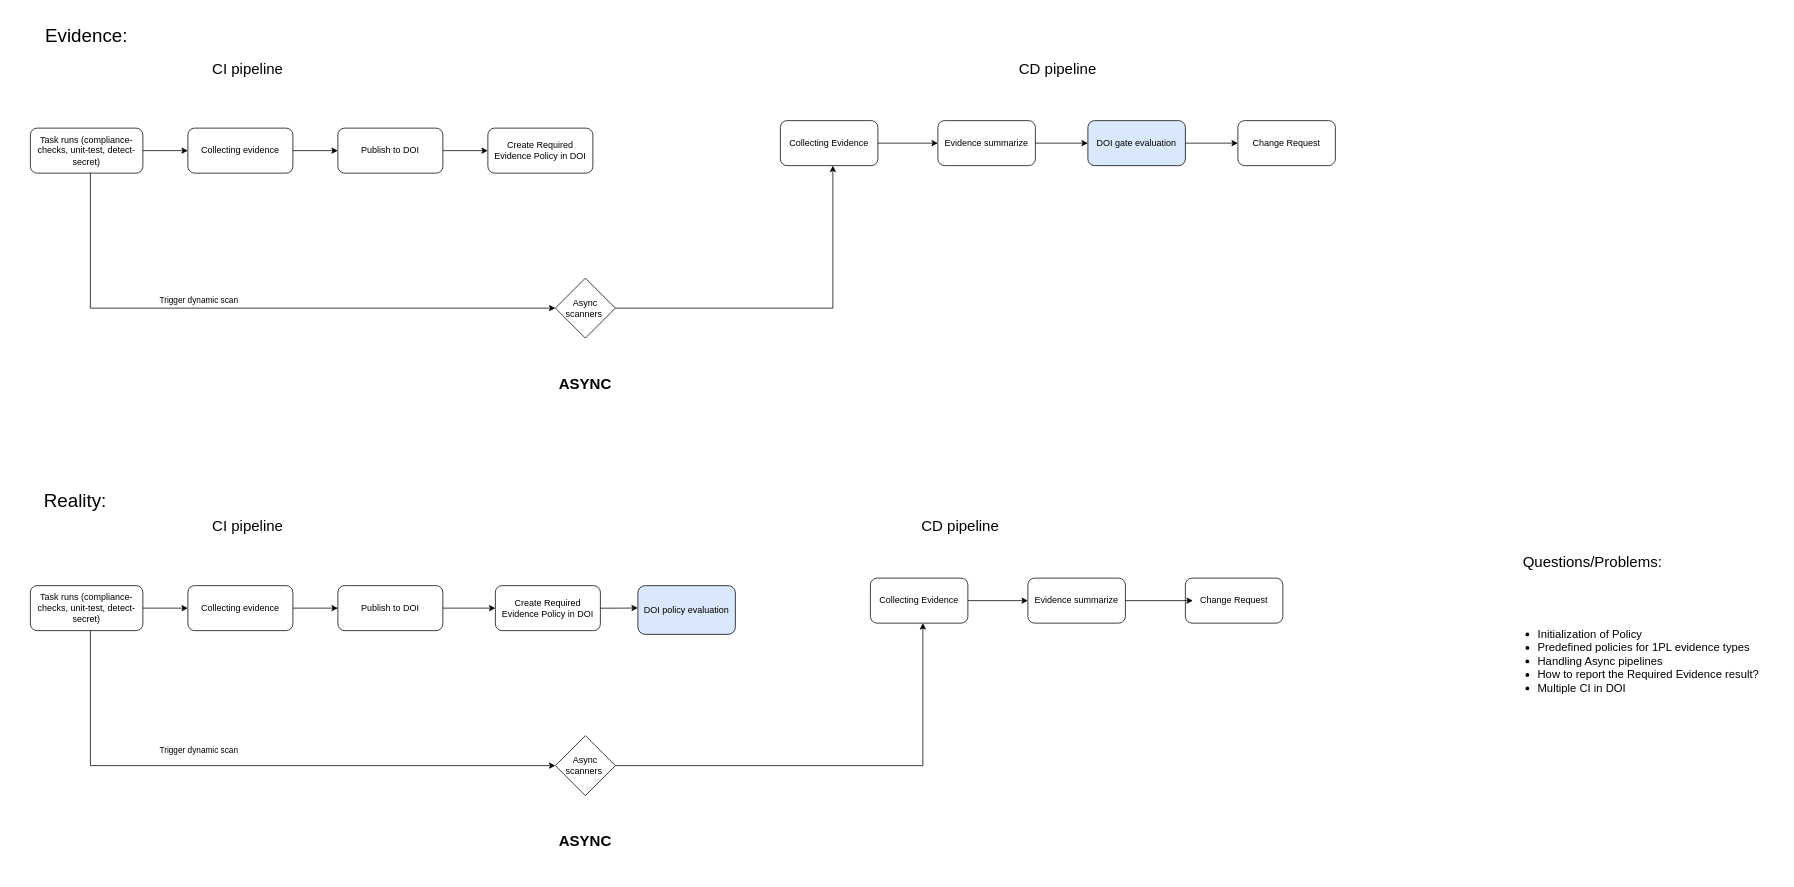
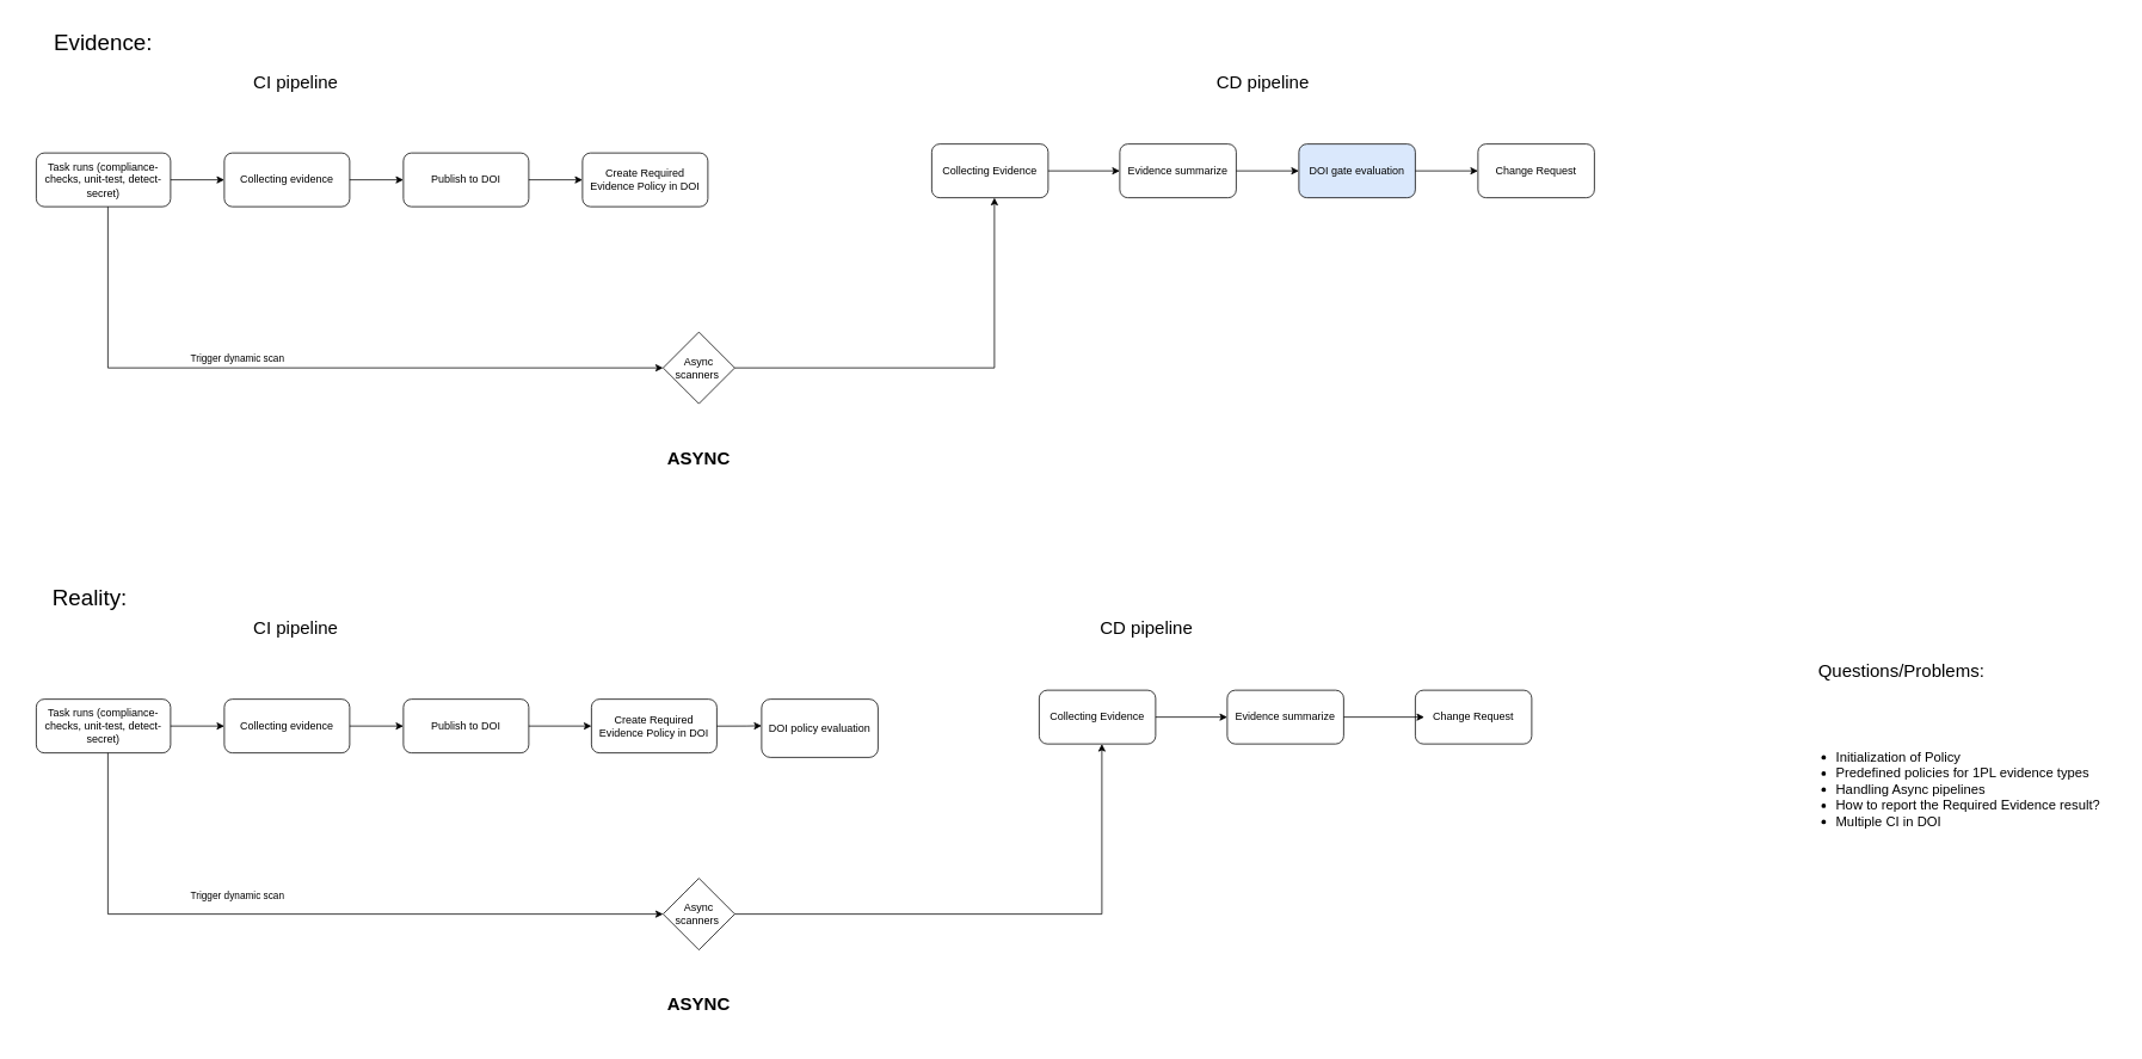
  <mxCell id="0" />
  <mxCell id="1" parent="0" />
  <mxCell id="2" value="Task runs (compliance-checks, unit-test, detect-secret)" style="rounded=1;whiteSpace=wrap;html=1;fontSize=12;glass=0;strokeWidth=1;shadow=0;" parent="1" vertex="1"><mxGeometry x="40" y="170" width="150" height="60" as="geometry" /></mxCell>
  <mxCell id="3" value="Collecting evidence" style="rounded=1;whiteSpace=wrap;html=1;fontSize=12;glass=0;strokeWidth=1;shadow=0;" parent="1" vertex="1"><mxGeometry x="250" y="170" width="140" height="60" as="geometry" /></mxCell>
  <mxCell id="4" value="&lt;font style=&quot;font-size: 20px;&quot;&gt;CI pipeline&lt;/font&gt;" style="text;html=1;strokeColor=none;fillColor=none;align=center;verticalAlign=middle;whiteSpace=wrap;rounded=0;" vertex="1" parent="1"><mxGeometry x="250" y="50" width="160" height="80" as="geometry" /></mxCell>
  <mxCell id="5" value="&lt;font style=&quot;font-size: 20px;&quot;&gt;CD pipeline&lt;/font&gt;" style="text;html=1;strokeColor=none;fillColor=none;align=center;verticalAlign=middle;whiteSpace=wrap;rounded=0;" vertex="1" parent="1"><mxGeometry x="1330" y="50" width="160" height="80" as="geometry" /></mxCell>
  <mxCell id="6" value="&lt;font style=&quot;font-size: 20px;&quot;&gt;&lt;b&gt;ASYNC&lt;/b&gt;&lt;/font&gt;" style="text;html=1;strokeColor=none;fillColor=none;align=center;verticalAlign=middle;whiteSpace=wrap;rounded=0;" vertex="1" parent="1"><mxGeometry x="700" y="470" width="160" height="80" as="geometry" /></mxCell>
  <mxCell id="7" value="Collecting Evidence" style="rounded=1;whiteSpace=wrap;html=1;fontSize=12;glass=0;strokeWidth=1;shadow=0;" vertex="1" parent="1"><mxGeometry x="1040" y="160" width="130" height="60" as="geometry" /></mxCell>
  <mxCell id="8" value="Async scanners&amp;nbsp;" style="rhombus;whiteSpace=wrap;html=1;" vertex="1" parent="1"><mxGeometry x="740" y="370" width="80" height="80" as="geometry" /></mxCell>
  <mxCell id="9" value="" style="endArrow=none;html=1;rounded=0;fontSize=20;exitX=1;exitY=0.5;exitDx=0;exitDy=0;" edge="1" parent="1" source="8"><mxGeometry width="50" height="50" relative="1" as="geometry"><mxPoint x="670" y="430" as="sourcePoint" /><mxPoint x="1110" y="410" as="targetPoint" /></mxGeometry></mxCell>
  <mxCell id="10" value="" style="endArrow=classic;html=1;rounded=0;fontSize=20;" edge="1" parent="1"><mxGeometry width="50" height="50" relative="1" as="geometry"><mxPoint x="1110" y="410" as="sourcePoint" /><mxPoint x="1110" y="220" as="targetPoint" /></mxGeometry></mxCell>
  <mxCell id="11" value="Publish to DOI" style="rounded=1;whiteSpace=wrap;html=1;fontSize=12;glass=0;strokeWidth=1;shadow=0;" vertex="1" parent="1"><mxGeometry x="450" y="170" width="140" height="60" as="geometry" /></mxCell>
  <mxCell id="12" value="" style="endArrow=none;html=1;rounded=0;fontSize=20;" edge="1" parent="1"><mxGeometry width="50" height="50" relative="1" as="geometry"><mxPoint x="120" y="410" as="sourcePoint" /><mxPoint x="120" y="230" as="targetPoint" /></mxGeometry></mxCell>
  <mxCell id="13" value="" style="endArrow=classic;html=1;rounded=0;fontSize=20;entryX=0;entryY=0.5;entryDx=0;entryDy=0;" edge="1" parent="1" target="8"><mxGeometry width="50" height="50" relative="1" as="geometry"><mxPoint x="120" y="410" as="sourcePoint" /><mxPoint x="750" y="360" as="targetPoint" /></mxGeometry></mxCell>
  <mxCell id="14" value="&lt;span style=&quot;font-size: 11px;&quot;&gt;Trigger dynamic scan&lt;/span&gt;" style="text;html=1;strokeColor=none;fillColor=none;align=center;verticalAlign=middle;whiteSpace=wrap;rounded=0;fontSize=20;" vertex="1" parent="1"><mxGeometry x="210" y="380" width="110" height="30" as="geometry" /></mxCell>
  <mxCell id="15" value="" style="endArrow=classic;html=1;rounded=0;fontSize=11;exitX=1;exitY=0.5;exitDx=0;exitDy=0;entryX=0;entryY=0.5;entryDx=0;entryDy=0;" edge="1" parent="1" source="2" target="3"><mxGeometry width="50" height="50" relative="1" as="geometry"><mxPoint x="560" y="450" as="sourcePoint" /><mxPoint x="610" y="400" as="targetPoint" /></mxGeometry></mxCell>
  <mxCell id="16" value="" style="endArrow=classic;html=1;rounded=0;fontSize=11;exitX=1;exitY=0.5;exitDx=0;exitDy=0;entryX=0;entryY=0.5;entryDx=0;entryDy=0;" edge="1" parent="1" source="3" target="11"><mxGeometry width="50" height="50" relative="1" as="geometry"><mxPoint x="560" y="450" as="sourcePoint" /><mxPoint x="610" y="400" as="targetPoint" /></mxGeometry></mxCell>
  <mxCell id="17" value="Evidence summarize" style="rounded=1;whiteSpace=wrap;html=1;fontSize=12;glass=0;strokeWidth=1;shadow=0;" vertex="1" parent="1"><mxGeometry x="1250" y="160" width="130" height="60" as="geometry" /></mxCell>
  <mxCell id="18" value="" style="endArrow=classic;html=1;rounded=0;fontSize=11;entryX=0;entryY=0.5;entryDx=0;entryDy=0;exitX=1;exitY=0.5;exitDx=0;exitDy=0;" edge="1" parent="1" source="7" target="17"><mxGeometry width="50" height="50" relative="1" as="geometry"><mxPoint x="750" y="450" as="sourcePoint" /><mxPoint x="800" y="400" as="targetPoint" /></mxGeometry></mxCell>
  <mxCell id="19" value="" style="endArrow=classic;html=1;rounded=0;fontSize=11;exitX=1;exitY=0.5;exitDx=0;exitDy=0;entryX=0;entryY=0.5;entryDx=0;entryDy=0;" edge="1" parent="1" source="17" target="21"><mxGeometry width="50" height="50" relative="1" as="geometry"><mxPoint x="1390" y="240" as="sourcePoint" /><mxPoint x="1440" y="190" as="targetPoint" /></mxGeometry></mxCell>
  <mxCell id="20" value="Change Request" style="rounded=1;whiteSpace=wrap;html=1;fontSize=12;glass=0;strokeWidth=1;shadow=0;" vertex="1" parent="1"><mxGeometry x="1650" y="160" width="130" height="60" as="geometry" /></mxCell>
  <mxCell id="21" value="DOI gate evaluation" style="rounded=1;whiteSpace=wrap;html=1;fontSize=12;glass=0;strokeWidth=1;shadow=0;fillColor=#dae8fc;" vertex="1" parent="1"><mxGeometry x="1450" y="160" width="130" height="60" as="geometry" /></mxCell>
  <mxCell id="22" value="" style="endArrow=classic;html=1;rounded=0;fontSize=11;entryX=0;entryY=0.5;entryDx=0;entryDy=0;exitX=1;exitY=0.5;exitDx=0;exitDy=0;" edge="1" parent="1" source="21" target="20"><mxGeometry width="50" height="50" relative="1" as="geometry"><mxPoint x="1170" y="470" as="sourcePoint" /><mxPoint x="1220" y="420" as="targetPoint" /></mxGeometry></mxCell>
  <mxCell id="23" value="&lt;font style=&quot;font-size: 25px;&quot;&gt;Evidence:&lt;/font&gt;" style="text;html=1;strokeColor=none;fillColor=none;align=center;verticalAlign=middle;whiteSpace=wrap;rounded=0;fontSize=11;" vertex="1" parent="1"><mxGeometry x="35" y="20" width="160" height="50" as="geometry" /></mxCell>
  <mxCell id="24" value="&lt;font style=&quot;font-size: 25px;&quot;&gt;Reality:&lt;/font&gt;" style="text;html=1;strokeColor=none;fillColor=none;align=center;verticalAlign=middle;whiteSpace=wrap;rounded=0;fontSize=11;" vertex="1" parent="1"><mxGeometry x="30" y="770" width="160" height="50" as="geometry" /></mxCell>
  <mxCell id="25" value="Task runs (compliance-checks, unit-test, detect-secret)" style="rounded=1;whiteSpace=wrap;html=1;fontSize=12;glass=0;strokeWidth=1;shadow=0;" vertex="1" parent="1"><mxGeometry x="40" y="780" width="150" height="60" as="geometry" /></mxCell>
  <mxCell id="26" value="Collecting evidence" style="rounded=1;whiteSpace=wrap;html=1;fontSize=12;glass=0;strokeWidth=1;shadow=0;" vertex="1" parent="1"><mxGeometry x="250" y="780" width="140" height="60" as="geometry" /></mxCell>
  <mxCell id="27" value="&lt;font style=&quot;font-size: 20px;&quot;&gt;CI pipeline&lt;/font&gt;" style="text;html=1;strokeColor=none;fillColor=none;align=center;verticalAlign=middle;whiteSpace=wrap;rounded=0;" vertex="1" parent="1"><mxGeometry x="250" y="660" width="160" height="80" as="geometry" /></mxCell>
  <mxCell id="28" value="&lt;font style=&quot;font-size: 20px;&quot;&gt;CD pipeline&lt;/font&gt;" style="text;html=1;strokeColor=none;fillColor=none;align=center;verticalAlign=middle;whiteSpace=wrap;rounded=0;" vertex="1" parent="1"><mxGeometry x="1200" y="660" width="160" height="80" as="geometry" /></mxCell>
  <mxCell id="29" value="&lt;font style=&quot;font-size: 20px;&quot;&gt;&lt;b&gt;ASYNC&lt;/b&gt;&lt;/font&gt;" style="text;html=1;strokeColor=none;fillColor=none;align=center;verticalAlign=middle;whiteSpace=wrap;rounded=0;" vertex="1" parent="1"><mxGeometry x="700" y="1080" width="160" height="80" as="geometry" /></mxCell>
  <mxCell id="30" value="Collecting Evidence" style="rounded=1;whiteSpace=wrap;html=1;fontSize=12;glass=0;strokeWidth=1;shadow=0;" vertex="1" parent="1"><mxGeometry x="1160" y="770" width="130" height="60" as="geometry" /></mxCell>
  <mxCell id="31" value="Async scanners&amp;nbsp;" style="rhombus;whiteSpace=wrap;html=1;" vertex="1" parent="1"><mxGeometry x="740" y="980" width="80" height="80" as="geometry" /></mxCell>
  <mxCell id="32" value="" style="endArrow=none;html=1;rounded=0;fontSize=20;exitX=1;exitY=0.5;exitDx=0;exitDy=0;" edge="1" parent="1" source="31"><mxGeometry width="50" height="50" relative="1" as="geometry"><mxPoint x="670" y="1040" as="sourcePoint" /><mxPoint x="1230" y="1020" as="targetPoint" /></mxGeometry></mxCell>
  <mxCell id="33" value="" style="endArrow=classic;html=1;rounded=0;fontSize=20;" edge="1" parent="1"><mxGeometry width="50" height="50" relative="1" as="geometry"><mxPoint x="1230" y="1020" as="sourcePoint" /><mxPoint x="1230" y="830" as="targetPoint" /></mxGeometry></mxCell>
  <mxCell id="34" value="Publish to DOI" style="rounded=1;whiteSpace=wrap;html=1;fontSize=12;glass=0;strokeWidth=1;shadow=0;" vertex="1" parent="1"><mxGeometry x="450" y="780" width="140" height="60" as="geometry" /></mxCell>
  <mxCell id="35" value="" style="endArrow=none;html=1;rounded=0;fontSize=20;" edge="1" parent="1"><mxGeometry width="50" height="50" relative="1" as="geometry"><mxPoint x="120" y="1020" as="sourcePoint" /><mxPoint x="120" y="840" as="targetPoint" /></mxGeometry></mxCell>
  <mxCell id="36" value="" style="endArrow=classic;html=1;rounded=0;fontSize=20;entryX=0;entryY=0.5;entryDx=0;entryDy=0;" edge="1" parent="1" target="31"><mxGeometry width="50" height="50" relative="1" as="geometry"><mxPoint x="120" y="1020" as="sourcePoint" /><mxPoint x="750" y="970" as="targetPoint" /></mxGeometry></mxCell>
  <mxCell id="37" value="&lt;span style=&quot;font-size: 11px;&quot;&gt;Trigger dynamic scan&lt;/span&gt;" style="text;html=1;strokeColor=none;fillColor=none;align=center;verticalAlign=middle;whiteSpace=wrap;rounded=0;fontSize=20;" vertex="1" parent="1"><mxGeometry x="210" y="980" width="110" height="30" as="geometry" /></mxCell>
  <mxCell id="38" value="" style="endArrow=classic;html=1;rounded=0;fontSize=11;exitX=1;exitY=0.5;exitDx=0;exitDy=0;entryX=0;entryY=0.5;entryDx=0;entryDy=0;" edge="1" parent="1" source="25" target="26"><mxGeometry width="50" height="50" relative="1" as="geometry"><mxPoint x="560" y="1060" as="sourcePoint" /><mxPoint x="610" y="1010" as="targetPoint" /></mxGeometry></mxCell>
  <mxCell id="39" value="" style="endArrow=classic;html=1;rounded=0;fontSize=11;exitX=1;exitY=0.5;exitDx=0;exitDy=0;entryX=0;entryY=0.5;entryDx=0;entryDy=0;" edge="1" parent="1" source="26" target="34"><mxGeometry width="50" height="50" relative="1" as="geometry"><mxPoint x="560" y="1060" as="sourcePoint" /><mxPoint x="610" y="1010" as="targetPoint" /></mxGeometry></mxCell>
  <mxCell id="40" value="Evidence summarize" style="rounded=1;whiteSpace=wrap;html=1;fontSize=12;glass=0;strokeWidth=1;shadow=0;" vertex="1" parent="1"><mxGeometry x="1370" y="770" width="130" height="60" as="geometry" /></mxCell>
  <mxCell id="41" value="" style="endArrow=classic;html=1;rounded=0;fontSize=11;entryX=0;entryY=0.5;entryDx=0;entryDy=0;exitX=1;exitY=0.5;exitDx=0;exitDy=0;" edge="1" parent="1" source="30" target="40"><mxGeometry width="50" height="50" relative="1" as="geometry"><mxPoint x="870" y="1060" as="sourcePoint" /><mxPoint x="920" y="1010" as="targetPoint" /></mxGeometry></mxCell>
  <mxCell id="42" value="Change Request" style="rounded=1;whiteSpace=wrap;html=1;fontSize=12;glass=0;strokeWidth=1;shadow=0;" vertex="1" parent="1"><mxGeometry x="1580" y="770" width="130" height="60" as="geometry" /></mxCell>
  <mxCell id="43" value="&lt;font style=&quot;font-size: 25px;&quot;&gt;Reality:&lt;/font&gt;" style="text;html=1;strokeColor=none;fillColor=none;align=center;verticalAlign=middle;whiteSpace=wrap;rounded=0;fontSize=11;" vertex="1" parent="1"><mxGeometry y="640" width="160" height="50" as="geometry" x="20" /></mxCell>
- <mxCell id="44" value="DOI policy evaluation" style="rounded=1;whiteSpace=wrap;html=1;fontSize=12;glass=0;strokeWidth=1;shadow=0;fillColor=#dae8fc;" vertex="1" parent="1"><mxGeometry x="850" y="780" width="130" height="65" as="geometry" /></mxCell>
+ <mxCell id="44" value="DOI policy evaluation" style="rounded=1;whiteSpace=wrap;html=1;fontSize=12;glass=0;strokeWidth=1;shadow=0;" vertex="1" parent="1"><mxGeometry x="850" y="780" width="130" height="65" as="geometry" /></mxCell>
  <mxCell id="45" value="" style="endArrow=classic;html=1;rounded=0;fontSize=25;exitX=1;exitY=0.5;exitDx=0;exitDy=0;entryX=0;entryY=0.5;entryDx=0;entryDy=0;" edge="1" parent="1" source="34" target="51"><mxGeometry width="50" height="50" relative="1" as="geometry"><mxPoint x="860" y="710" as="sourcePoint" /><mxPoint x="670" y="810" as="targetPoint" /></mxGeometry></mxCell>
  <mxCell id="46" value="Create Required Evidence Policy in DOI" style="rounded=1;whiteSpace=wrap;html=1;fontSize=12;glass=0;strokeWidth=1;shadow=0;" vertex="1" parent="1"><mxGeometry x="650" y="170" width="140" height="60" as="geometry" /></mxCell>
  <mxCell id="47" value="" style="endArrow=classic;html=1;rounded=0;fontSize=25;exitX=1;exitY=0.5;exitDx=0;exitDy=0;entryX=0;entryY=0.5;entryDx=0;entryDy=0;" edge="1" parent="1" source="11" target="46"><mxGeometry width="50" height="50" relative="1" as="geometry"><mxPoint x="680" y="320" as="sourcePoint" /><mxPoint x="730" y="270" as="targetPoint" /></mxGeometry></mxCell>
  <mxCell id="48" value="" style="endArrow=classic;html=1;rounded=0;fontSize=11;exitX=1;exitY=0.5;exitDx=0;exitDy=0;" edge="1" parent="1" source="40"><mxGeometry width="50" height="50" relative="1" as="geometry"><mxPoint x="1520" y="800" as="sourcePoint" /><mxPoint x="1590" y="800" as="targetPoint" /></mxGeometry></mxCell>
  <mxCell id="49" value="&lt;font style=&quot;font-size: 20px;&quot;&gt;Questions/Problems:&lt;/font&gt;" style="text;html=1;strokeColor=none;fillColor=none;align=center;verticalAlign=middle;whiteSpace=wrap;rounded=0;fontSize=25;" vertex="1" parent="1"><mxGeometry x="2093" y="730" width="60" height="30" as="geometry" /></mxCell>
  <mxCell id="50" value="&lt;ul&gt;&lt;li&gt;&lt;span style=&quot;background-color: initial;&quot;&gt;Initialization of Policy&amp;nbsp;&amp;nbsp;&lt;/span&gt;&lt;br&gt;&lt;/li&gt;&lt;li&gt;Predefined policies for 1PL evidence types&lt;/li&gt;&lt;li&gt;Handling Async pipelines&lt;/li&gt;&lt;li&gt;How to report the Required Evidence result?&lt;/li&gt;&lt;li&gt;Multiple CI in DOI&amp;nbsp;&lt;/li&gt;&lt;/ul&gt;" style="text;strokeColor=none;fillColor=none;html=1;whiteSpace=wrap;verticalAlign=middle;overflow=hidden;fontSize=15;spacingTop=0;spacing=0;spacingBottom=0;perimeterSpacing=0;rotation=0;" vertex="1" parent="1"><mxGeometry x="2010" y="810" width="360" height="140" as="geometry" /></mxCell>
  <mxCell id="51" value="Create Required Evidence Policy in DOI" style="rounded=1;whiteSpace=wrap;html=1;fontSize=12;glass=0;strokeWidth=1;shadow=0;" vertex="1" parent="1"><mxGeometry x="660" y="780" width="140" height="60" as="geometry" /></mxCell>
  <mxCell id="52" value="" style="endArrow=classic;html=1;rounded=0;fontSize=25;exitX=1;exitY=0.5;exitDx=0;exitDy=0;" edge="1" parent="1"><mxGeometry width="50" height="50" relative="1" as="geometry"><mxPoint x="800" y="810.09" as="sourcePoint" /><mxPoint x="850" y="809.7" as="targetPoint" /><Array as="points"><mxPoint x="833" y="810" /></Array></mxGeometry></mxCell>
